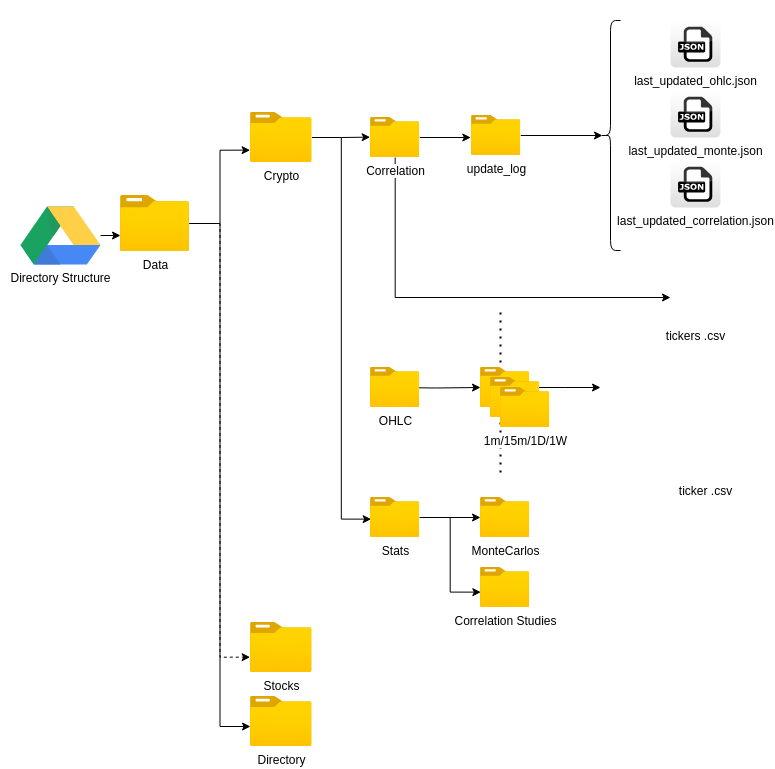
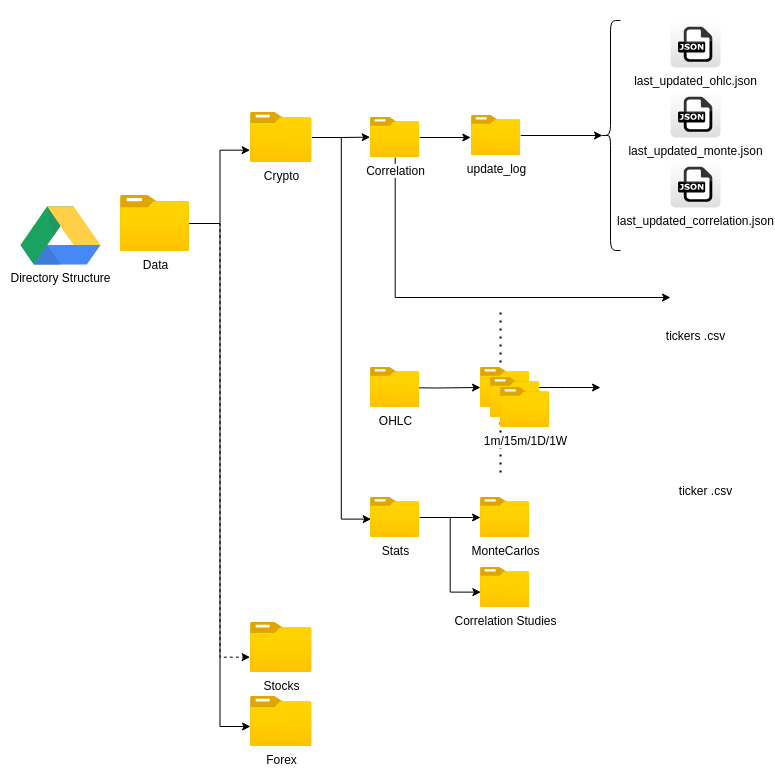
  <mxCell id="0" />
  <mxCell id="1" parent="0" />
- <mxCell id="2" style="edgeStyle=orthogonalEdgeStyle;rounded=0;orthogonalLoop=1;jettySize=auto;html=1;entryX=-0.011;entryY=0.708;entryDx=0;entryDy=0;entryPerimeter=0;" edge="1" parent="1" source="3" target="7"><mxGeometry relative="1" as="geometry" /></mxCell>
  <mxCell id="3" value="Directory Structure" style="dashed=0;outlineConnect=0;html=1;align=center;labelPosition=center;verticalLabelPosition=bottom;verticalAlign=top;shape=mxgraph.weblogos.google_drive" vertex="1" parent="1"><mxGeometry x="20" y="206" width="80" height="58" as="geometry" /></mxCell>
  <mxCell id="4" style="edgeStyle=orthogonalEdgeStyle;rounded=0;orthogonalLoop=1;jettySize=auto;html=1;entryX=-0.006;entryY=0.753;entryDx=0;entryDy=0;entryPerimeter=0;" edge="1" parent="1" source="7" target="10"><mxGeometry relative="1" as="geometry" /></mxCell>
  <mxCell id="5" style="edgeStyle=orthogonalEdgeStyle;rounded=0;orthogonalLoop=1;jettySize=auto;html=1;entryX=-0.006;entryY=0.693;entryDx=0;entryDy=0;entryPerimeter=0;dashed=1;" edge="1" parent="1" source="7" target="11"><mxGeometry relative="1" as="geometry" /></mxCell>
  <mxCell id="6" style="edgeStyle=orthogonalEdgeStyle;rounded=0;orthogonalLoop=1;jettySize=auto;html=1;entryX=0;entryY=0.6;entryDx=0;entryDy=0;entryPerimeter=0;" edge="1" parent="1" source="7" target="12"><mxGeometry relative="1" as="geometry" /></mxCell>
  <mxCell id="7" value="Data" style="aspect=fixed;html=1;points=[];align=center;image;fontSize=12;image=img/lib/azure2/general/Folder_Blank.svg;" vertex="1" parent="1"><mxGeometry x="120" y="195" width="69" height="56.0" as="geometry" /></mxCell>
  <mxCell id="8" style="edgeStyle=orthogonalEdgeStyle;rounded=0;orthogonalLoop=1;jettySize=auto;html=1;entryX=-0.007;entryY=0.491;entryDx=0;entryDy=0;entryPerimeter=0;" edge="1" parent="1" source="10" target="15"><mxGeometry relative="1" as="geometry" /></mxCell>
  <mxCell id="9" style="edgeStyle=orthogonalEdgeStyle;rounded=0;orthogonalLoop=1;jettySize=auto;html=1;entryX=0.013;entryY=0.541;entryDx=0;entryDy=0;entryPerimeter=0;" edge="1" parent="1" source="10" target="20"><mxGeometry relative="1" as="geometry" /></mxCell>
  <mxCell id="10" value="Crypto" style="aspect=fixed;html=1;points=[];align=center;image;fontSize=12;image=img/lib/azure2/general/Folder_Blank.svg;" vertex="1" parent="1"><mxGeometry x="250" y="112" width="61.61" height="50" as="geometry" /></mxCell>
  <mxCell id="11" value="Stocks" style="aspect=fixed;html=1;points=[];align=center;image;fontSize=12;image=img/lib/azure2/general/Folder_Blank.svg;" vertex="1" parent="1"><mxGeometry x="250" y="622" width="61.61" height="50" as="geometry" /></mxCell>
- <mxCell id="12" value="Directory" style="aspect=fixed;html=1;points=[];align=center;image;fontSize=12;image=img/lib/azure2/general/Folder_Blank.svg;" vertex="1" parent="1"><mxGeometry x="250" y="696" width="61.61" height="50" as="geometry" /></mxCell>
+ <mxCell id="12" value="Forex" style="aspect=fixed;html=1;points=[];align=center;image;fontSize=12;image=img/lib/azure2/general/Folder_Blank.svg;" vertex="1" parent="1"><mxGeometry x="250" y="696" width="61.61" height="50" as="geometry" /></mxCell>
  <mxCell id="13" style="edgeStyle=orthogonalEdgeStyle;rounded=0;orthogonalLoop=1;jettySize=auto;html=1;entryX=-0.014;entryY=0.55;entryDx=0;entryDy=0;entryPerimeter=0;" edge="1" parent="1" source="15" target="32"><mxGeometry relative="1" as="geometry" /></mxCell>
  <mxCell id="14" style="edgeStyle=orthogonalEdgeStyle;rounded=0;orthogonalLoop=1;jettySize=auto;html=1;entryX=0;entryY=0.5;entryDx=0;entryDy=0;" edge="1" parent="1" source="15" target="28"><mxGeometry relative="1" as="geometry"><Array as="points"><mxPoint x="395" y="297" /></Array></mxGeometry></mxCell>
  <mxCell id="15" value="Correlation" style="aspect=fixed;html=1;points=[];align=center;image;fontSize=12;image=img/lib/azure2/general/Folder_Blank.svg;" vertex="1" parent="1"><mxGeometry x="370" y="117" width="49.29" height="40" as="geometry" /></mxCell>
  <mxCell id="16" style="edgeStyle=orthogonalEdgeStyle;rounded=0;orthogonalLoop=1;jettySize=auto;html=1;" edge="1" parent="1" target="26"><mxGeometry relative="1" as="geometry"><mxPoint x="389.29" y="387" as="sourcePoint" /></mxGeometry></mxCell>
  <mxCell id="17" value="OHLC" style="aspect=fixed;html=1;points=[];align=center;image;fontSize=12;image=img/lib/azure2/general/Folder_Blank.svg;" vertex="1" parent="1"><mxGeometry x="370" y="367" width="49.29" height="40" as="geometry" /></mxCell>
  <mxCell id="18" value="" style="edgeStyle=orthogonalEdgeStyle;rounded=0;orthogonalLoop=1;jettySize=auto;html=1;" edge="1" parent="1" source="20" target="21"><mxGeometry relative="1" as="geometry" /></mxCell>
  <mxCell id="19" value="" style="edgeStyle=orthogonalEdgeStyle;rounded=0;orthogonalLoop=1;jettySize=auto;html=1;entryX=0.007;entryY=0.616;entryDx=0;entryDy=0;entryPerimeter=0;" edge="1" parent="1" source="20" target="22"><mxGeometry relative="1" as="geometry" /></mxCell>
  <mxCell id="20" value="Stats" style="aspect=fixed;html=1;points=[];align=center;image;fontSize=12;image=img/lib/azure2/general/Folder_Blank.svg;" vertex="1" parent="1"><mxGeometry x="370" y="497" width="49.29" height="40" as="geometry" /></mxCell>
  <mxCell id="21" value="MonteCarlos" style="aspect=fixed;html=1;points=[];align=center;image;fontSize=12;image=img/lib/azure2/general/Folder_Blank.svg;" vertex="1" parent="1"><mxGeometry x="480" y="497" width="49.29" height="40" as="geometry" /></mxCell>
  <mxCell id="22" value="Correlation Studies" style="aspect=fixed;html=1;points=[];align=center;image;fontSize=12;image=img/lib/azure2/general/Folder_Blank.svg;" vertex="1" parent="1"><mxGeometry x="480" y="567" width="49.29" height="40" as="geometry" /></mxCell>
  <mxCell id="23" value="" style="endArrow=none;dashed=1;html=1;dashPattern=1 3;strokeWidth=2;rounded=0;" edge="1" parent="1"><mxGeometry width="50" height="50" relative="1" as="geometry"><mxPoint x="500" y="362" as="sourcePoint" /><mxPoint x="500" y="312" as="targetPoint" /></mxGeometry></mxCell>
  <mxCell id="24" value="" style="endArrow=none;dashed=1;html=1;dashPattern=1 3;strokeWidth=2;rounded=0;" edge="1" parent="1"><mxGeometry width="50" height="50" relative="1" as="geometry"><mxPoint x="500" y="472" as="sourcePoint" /><mxPoint x="500" y="422" as="targetPoint" /></mxGeometry></mxCell>
  <mxCell id="25" style="edgeStyle=orthogonalEdgeStyle;rounded=0;orthogonalLoop=1;jettySize=auto;html=1;" edge="1" parent="1" source="26"><mxGeometry relative="1" as="geometry"><mxPoint x="600" y="387" as="targetPoint" /></mxGeometry></mxCell>
  <mxCell id="26" value="" style="aspect=fixed;html=1;points=[];align=center;image;fontSize=12;image=img/lib/azure2/general/Folder_Blank.svg;" vertex="1" parent="1"><mxGeometry x="480" y="367" width="49.29" height="40" as="geometry" /></mxCell>
  <mxCell id="27" value="last_updated_ohlc.json" style="dashed=0;outlineConnect=0;html=1;align=center;labelPosition=center;verticalLabelPosition=bottom;verticalAlign=top;shape=mxgraph.webicons.json;gradientColor=#DFDEDE" vertex="1" parent="1"><mxGeometry x="670" y="20" width="50" height="47" as="geometry" /></mxCell>
  <mxCell id="28" value="tickers .csv" style="shape=image;html=1;verticalAlign=top;verticalLabelPosition=bottom;labelBackgroundColor=none;imageAspect=0;aspect=fixed;image=https://cdn2.iconfinder.com/data/icons/simple-files/128/CSV.png" vertex="1" parent="1"><mxGeometry x="670" y="272" width="50" height="50" as="geometry" /></mxCell>
  <mxCell id="29" value="last_updated_monte.json" style="dashed=0;outlineConnect=0;html=1;align=center;labelPosition=center;verticalLabelPosition=bottom;verticalAlign=top;shape=mxgraph.webicons.json;gradientColor=#DFDEDE" vertex="1" parent="1"><mxGeometry x="670" y="90" width="50" height="47" as="geometry" /></mxCell>
  <mxCell id="30" value="last_updated_correlation.json" style="dashed=0;outlineConnect=0;html=1;align=center;labelPosition=center;verticalLabelPosition=bottom;verticalAlign=top;shape=mxgraph.webicons.json;gradientColor=#DFDEDE" vertex="1" parent="1"><mxGeometry x="670" y="160" width="50" height="47" as="geometry" /></mxCell>
  <mxCell id="31" style="edgeStyle=orthogonalEdgeStyle;rounded=0;orthogonalLoop=1;jettySize=auto;html=1;entryX=0.1;entryY=0.5;entryDx=0;entryDy=0;entryPerimeter=0;" edge="1" parent="1" source="32" target="33"><mxGeometry relative="1" as="geometry" /></mxCell>
  <mxCell id="32" value="update_log" style="aspect=fixed;html=1;points=[];align=center;image;fontSize=12;image=img/lib/azure2/general/Folder_Blank.svg;" vertex="1" parent="1"><mxGeometry x="471" y="115" width="49.29" height="40" as="geometry" /></mxCell>
  <mxCell id="33" value="" style="shape=curlyBracket;whiteSpace=wrap;html=1;rounded=1;labelBackgroundColor=none;" vertex="1" parent="1"><mxGeometry x="600" y="20" width="20" height="230" as="geometry" /></mxCell>
  <mxCell id="34" value="" style="shape=image;html=1;verticalAlign=top;verticalLabelPosition=bottom;labelBackgroundColor=none;imageAspect=0;aspect=fixed;image=https://cdn2.iconfinder.com/data/icons/simple-files/128/CSV.png" vertex="1" parent="1"><mxGeometry x="610" y="362" width="50" height="50" as="geometry" /></mxCell>
  <mxCell id="35" value="" style="aspect=fixed;html=1;points=[];align=center;image;fontSize=12;image=img/lib/azure2/general/Folder_Blank.svg;" vertex="1" parent="1"><mxGeometry x="490" y="377" width="49.29" height="40" as="geometry" /></mxCell>
  <mxCell id="36" value="1m/15m/1D/1W" style="aspect=fixed;html=1;points=[];align=center;image;fontSize=12;image=img/lib/azure2/general/Folder_Blank.svg;" vertex="1" parent="1"><mxGeometry x="500" y="387" width="49.29" height="40" as="geometry" /></mxCell>
  <mxCell id="37" value="ticker .csv" style="shape=image;html=1;verticalAlign=top;verticalLabelPosition=bottom;labelBackgroundColor=none;imageAspect=0;aspect=fixed;image=https://cdn2.iconfinder.com/data/icons/simple-files/128/CSV.png" vertex="1" parent="1"><mxGeometry x="680" y="427" width="50" height="50" as="geometry" /></mxCell>
  <mxCell id="38" value="" style="shape=image;html=1;verticalAlign=top;verticalLabelPosition=bottom;labelBackgroundColor=none;imageAspect=0;aspect=fixed;image=https://cdn2.iconfinder.com/data/icons/simple-files/128/CSV.png" vertex="1" parent="1"><mxGeometry x="620" y="372" width="50" height="50" as="geometry" /></mxCell>
  <mxCell id="39" value="" style="shape=image;html=1;verticalAlign=top;verticalLabelPosition=bottom;labelBackgroundColor=none;imageAspect=0;aspect=fixed;image=https://cdn2.iconfinder.com/data/icons/simple-files/128/CSV.png" vertex="1" parent="1"><mxGeometry x="630" y="382" width="50" height="50" as="geometry" /></mxCell>
  <mxCell id="40" value="" style="shape=image;html=1;verticalAlign=top;verticalLabelPosition=bottom;labelBackgroundColor=none;imageAspect=0;aspect=fixed;image=https://cdn2.iconfinder.com/data/icons/simple-files/128/CSV.png" vertex="1" parent="1"><mxGeometry x="640" y="392" width="50" height="50" as="geometry" /></mxCell>
  <mxCell id="41" value="" style="shape=image;html=1;verticalAlign=top;verticalLabelPosition=bottom;labelBackgroundColor=none;imageAspect=0;aspect=fixed;image=https://cdn2.iconfinder.com/data/icons/simple-files/128/CSV.png" vertex="1" parent="1"><mxGeometry x="650" y="402" width="50" height="50" as="geometry" /></mxCell>
  <mxCell id="42" value="" style="shape=image;html=1;verticalAlign=top;verticalLabelPosition=bottom;labelBackgroundColor=none;imageAspect=0;aspect=fixed;image=https://cdn2.iconfinder.com/data/icons/simple-files/128/CSV.png" vertex="1" parent="1"><mxGeometry x="660" y="412" width="50" height="50" as="geometry" /></mxCell>
  <mxCell id="43" value="" style="shape=image;html=1;verticalAlign=top;verticalLabelPosition=bottom;labelBackgroundColor=none;imageAspect=0;aspect=fixed;image=https://cdn2.iconfinder.com/data/icons/simple-files/128/CSV.png" vertex="1" parent="1"><mxGeometry x="670" y="422" width="50" height="50" as="geometry" /></mxCell>
